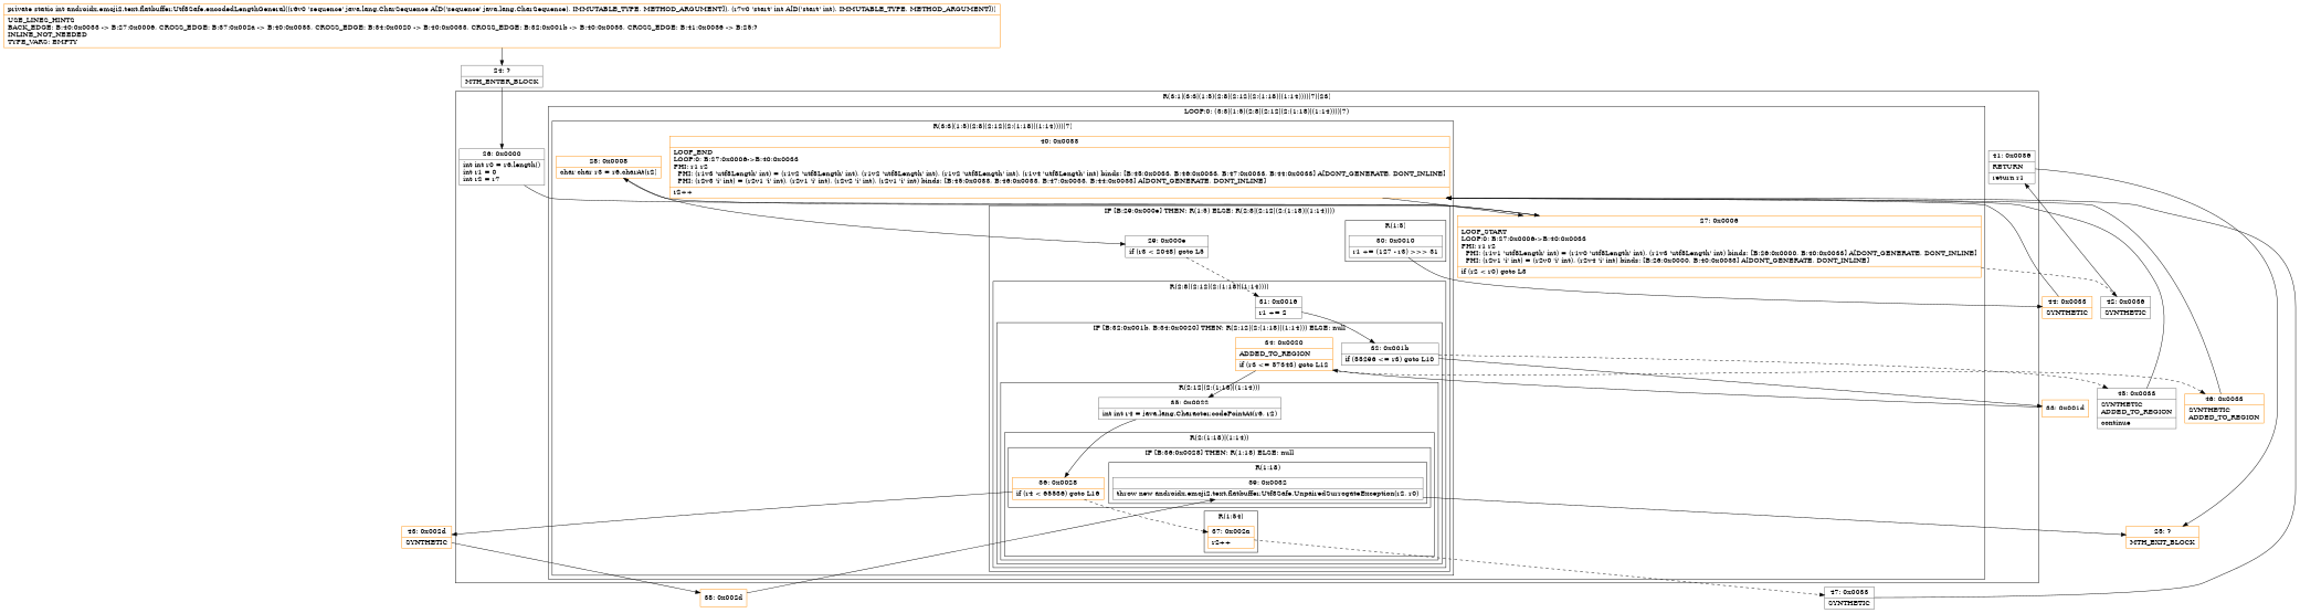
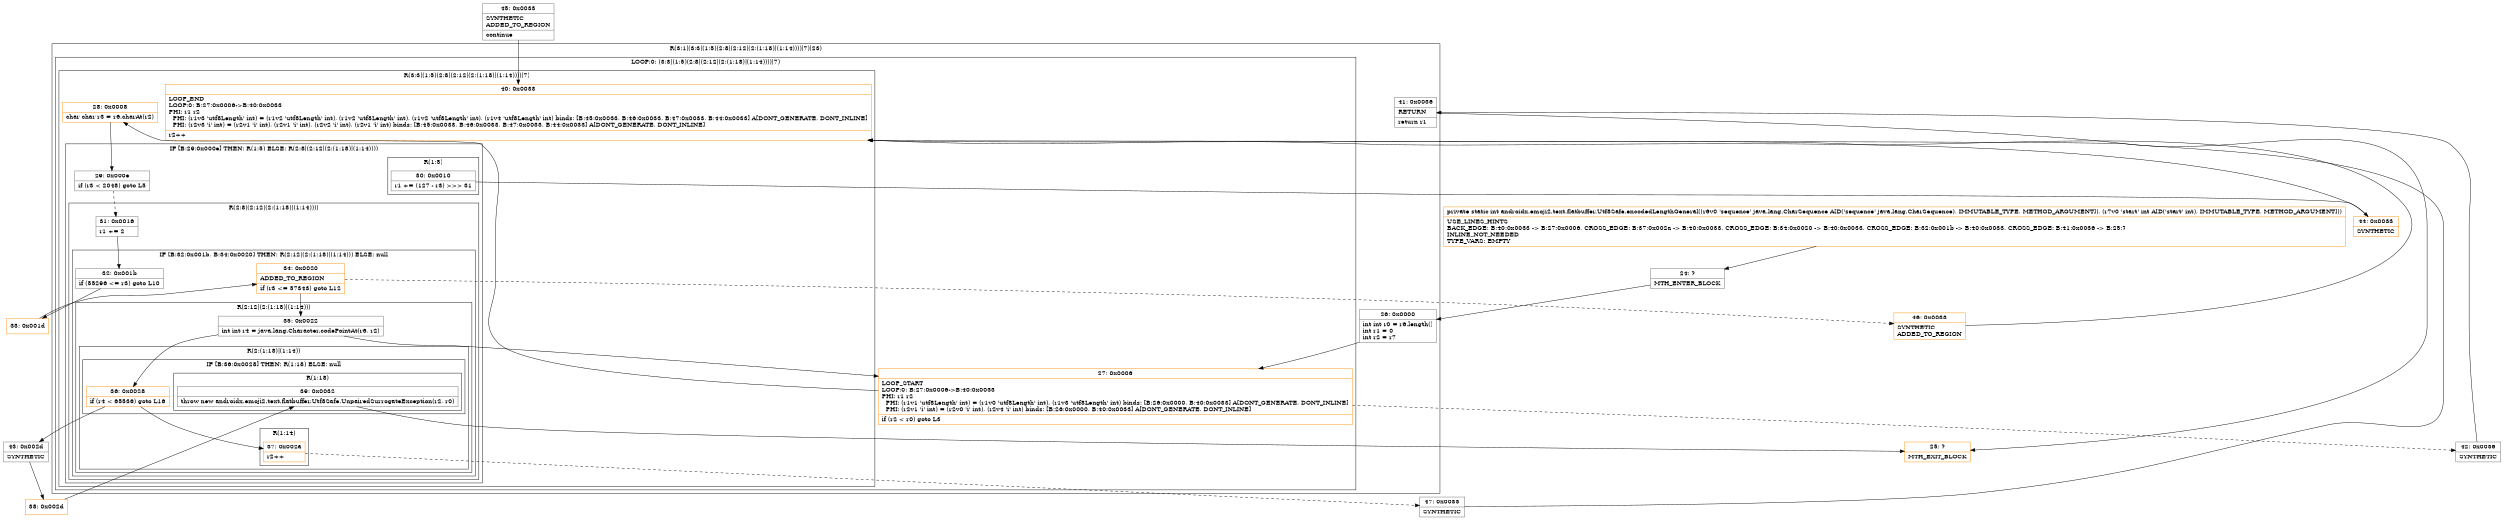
  digraph {
    node [color=gray40 shape=record]
    n1 [label="{30\:\ 0x0010|r1 += (127 \- r3) \>\>\> 31\l}"]
    n2 [label="{39\:\ 0x0032|throw new androidx.emoji2.text.flatbuffer.Utf8Safe.UnpairedSurrogateException(r2, r0)\l}"]
    n3 [color=darkorange label="{36\:\ 0x0028|if (r4 \< 65536) goto L16\l}"]
    n4 [color=darkorange label="{37\:\ 0x002a|r2++\l}"]
    n5 [label="{35\:\ 0x0022|int int r4 = java.lang.Character.codePointAt(r6, r2)\l}"]
    n6 [label="{32\:\ 0x001b|if (55296 \<= r3) goto L10\l}"]
    n7 [color=darkorange label="{34\:\ 0x0020|ADDED_TO_REGION\l|if (r3 \<= 57343) goto L12\l}"]
    n8 [label="{31\:\ 0x0016|r1 += 2\l}"]
    n9 [label="{29\:\ 0x000e|if (r3 \< 2048) goto L5\l}"]
    n10 [color=darkorange label="{28\:\ 0x0008|char char r3 = r6.charAt(r2)\l}"]
    n11 [color=darkorange label="{40\:\ 0x0033|LOOP_END\lLOOP:0: B:27:0x0006\-\>B:40:0x0033\lPHI: r1 r2 \l  PHI: (r1v3 'utf8Length' int) = (r1v2 'utf8Length' int), (r1v2 'utf8Length' int), (r1v2 'utf8Length' int), (r1v4 'utf8Length' int) binds: [B:45:0x0033, B:46:0x0033, B:47:0x0033, B:44:0x0033] A[DONT_GENERATE, DONT_INLINE]\l  PHI: (r2v3 'i' int) = (r2v1 'i' int), (r2v1 'i' int), (r2v2 'i' int), (r2v1 'i' int) binds: [B:45:0x0033, B:46:0x0033, B:47:0x0033, B:44:0x0033] A[DONT_GENERATE, DONT_INLINE]\l|r2++\l}"]
    n12 [color=darkorange label="{27\:\ 0x0006|LOOP_START\lLOOP:0: B:27:0x0006\-\>B:40:0x0033\lPHI: r1 r2 \l  PHI: (r1v1 'utf8Length' int) = (r1v0 'utf8Length' int), (r1v3 'utf8Length' int) binds: [B:26:0x0000, B:40:0x0033] A[DONT_GENERATE, DONT_INLINE]\l  PHI: (r2v1 'i' int) = (r2v0 'i' int), (r2v4 'i' int) binds: [B:26:0x0000, B:40:0x0033] A[DONT_GENERATE, DONT_INLINE]\l|if (r2 \< r0) goto L3\l}"]
    n13 [label="{26\:\ 0x0000|int int r0 = r6.length()\lint r1 = 0\lint r2 = r7\l}"]
    n14 [label="{41\:\ 0x0036|RETURN\l|return r1\l}"]
    n15 [color=darkorange label="{44\:\ 0x0033|SYNTHETIC\l}"]
    n16 [color=darkorange label="{25\:\ ?|MTH_EXIT_BLOCK\l}"]
-   n17 [color=darkorange label="{43\:\ 0x002d|SYNTHETIC\l}"]
+   n17 [label="{43\:\ 0x002d|SYNTHETIC\l}"]
    n18 [label="{47\:\ 0x0033|SYNTHETIC\l}"]
    n19 [color=darkorange label="{33\:\ 0x001d}"]
    n20 [label="{45\:\ 0x0033|SYNTHETIC\lADDED_TO_REGION\l|continue\l}"]
    n21 [color=darkorange label="{46\:\ 0x0033|SYNTHETIC\lADDED_TO_REGION\l}"]
    n22 [label="{42\:\ 0x0036|SYNTHETIC\l}"]
    n23 [color=darkorange label="{38\:\ 0x002d}"]
    n24 [label="{24\:\ ?|MTH_ENTER_BLOCK\l}"]
    n25 [color=darkorange label="{private static int androidx.emoji2.text.flatbuffer.Utf8Safe.encodedLengthGeneral((r6v0 'sequence' java.lang.CharSequence A[D('sequence' java.lang.CharSequence), IMMUTABLE_TYPE, METHOD_ARGUMENT]), (r7v0 'start' int A[D('start' int), IMMUTABLE_TYPE, METHOD_ARGUMENT]))  | USE_LINES_HINTS\lBACK_EDGE: B:40:0x0033 \-\> B:27:0x0006, CROSS_EDGE: B:37:0x002a \-\> B:40:0x0033, CROSS_EDGE: B:34:0x0020 \-\> B:40:0x0033, CROSS_EDGE: B:32:0x001b \-\> B:40:0x0033, CROSS_EDGE: B:41:0x0036 \-\> B:25:?\lINLINE_NOT_NEEDED\lTYPE_VARS: EMPTY\l}"]
    subgraph cluster_1 {
      label="R(3:1|(3:3|(1:5)(2:8|(2:12|(2:(1:18)|(1:14))))|7)|23)"
      n13
      n14
      subgraph cluster_2 {
        label="LOOP:0: (3:3|(1:5)(2:8|(2:12|(2:(1:18)|(1:14))))|7)"
        n12
        subgraph cluster_3 {
          label="R(3:3|(1:5)(2:8|(2:12|(2:(1:18)|(1:14))))|7)"
          n10
          n11
          subgraph cluster_4 {
            label="IF [B:29:0x000e] THEN: R(1:5) ELSE: R(2:8|(2:12|(2:(1:18)|(1:14))))"
            n9
            subgraph cluster_5 {
              label="R(1:5)"
              n1
            }
            subgraph cluster_6 {
              label="R(2:8|(2:12|(2:(1:18)|(1:14))))"
              n8
              subgraph cluster_7 {
                label="IF [B:32:0x001b, B:34:0x0020] THEN: R(2:12|(2:(1:18)|(1:14))) ELSE: null"
                n6
                n7
                subgraph cluster_8 {
                  label="R(2:12|(2:(1:18)|(1:14)))"
                  n5
                  subgraph cluster_9 {
                    label="R(2:(1:18)|(1:14))"
                    subgraph cluster_10 {
                      label="IF [B:36:0x0028] THEN: R(1:18) ELSE: null"
                      n3
                      subgraph cluster_11 {
                        label="R(1:18)"
                        n2
                      }
                    }
                    subgraph cluster_12 {
-                     label="R(1:54)"
+                     label="R(1:14)"
                      n4
                    }
                  }
                }
              }
            }
          }
        }
      }
    }
    n1 -> n15
    n2 -> n16
-   n3 -> n4 [style=dashed]
+   n3 -> n4 [style=solid]
    n3 -> n17
    n4 -> n18 [style=dashed]
    n5 -> n3
    n6 -> n19
-   n6 -> n20 [style=dashed]
    n7 -> n5
    n7 -> n21 [style=dashed]
    n8 -> n6
    n9 -> n8 [style=dashed]
    n10 -> n9
-   n11 -> n12
+   n5 -> n12
    n12 -> n10
    n12 -> n22 [style=dashed]
    n13 -> n12
    n14 -> n16
    n15 -> n11
    n17 -> n23
    n18 -> n11
    n19 -> n7
    n20 -> n11
    n21 -> n11
    n22 -> n14
    n23 -> n2
    n24 -> n13
    n25 -> n24
  }
